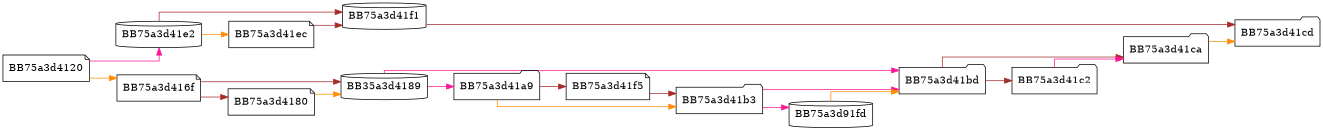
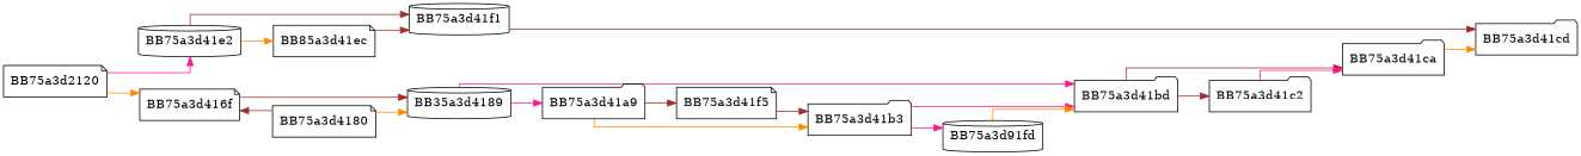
  digraph {
    rankdir=LR
    splines=ortho
    node [shape=folder]
    edge [color=brown]
-   BB75a3d4120 [shape=note]
+   BB75a3d4120 [shape=note label=BB75a3d2120]
    BB75a3d41e2 [shape=cylinder]
    BB75a3d416f [shape=note]
    BB75a3d41f1 [shape=cylinder]
-   BB75a3d41ec [shape=note]
+   BB75a3d41ec [shape=note label=BB85a3d41ec]
    n6 [label=BB35a3d4189 shape=cylinder]
    BB75a3d4180 [shape=note]
    BB75a3d41cd
    BB75a3d41bd
    BB75a3d41a9
    BB75a3d41ca
    BB75a3d41c2
    BB75a3d41f5 [shape=note]
    BB75a3d41b3
    n15 [label=BB75a3d91fd shape=cylinder]
    BB75a3d4120 -> BB75a3d41e2 [color=deeppink]
    BB75a3d4120 -> BB75a3d416f [color=darkorange]
    BB75a3d41e2 -> BB75a3d41f1
    BB75a3d41e2 -> BB75a3d41ec [color=darkorange]
    BB75a3d416f -> n6
-   BB75a3d416f -> BB75a3d4180
+   BB75a3d4180 -> BB75a3d416f
    BB75a3d41f1 -> BB75a3d41cd
    BB75a3d41ec -> BB75a3d41f1
    n6 -> BB75a3d41bd [color=deeppink]
    n6 -> BB75a3d41a9 [color=deeppink]
    BB75a3d4180 -> n6 [color=darkorange]
    BB75a3d41bd -> BB75a3d41ca
    BB75a3d41bd -> BB75a3d41c2
    BB75a3d41a9 -> BB75a3d41f5
    BB75a3d41a9 -> BB75a3d41b3 [color=darkorange]
    BB75a3d41ca -> BB75a3d41cd [color=darkorange]
    BB75a3d41c2 -> BB75a3d41ca [color=deeppink]
    BB75a3d41f5 -> BB75a3d41b3
    BB75a3d41b3 -> BB75a3d41bd [color=deeppink]
    BB75a3d41b3 -> n15 [color=deeppink]
    n15 -> BB75a3d41bd [color=darkorange]
  }
